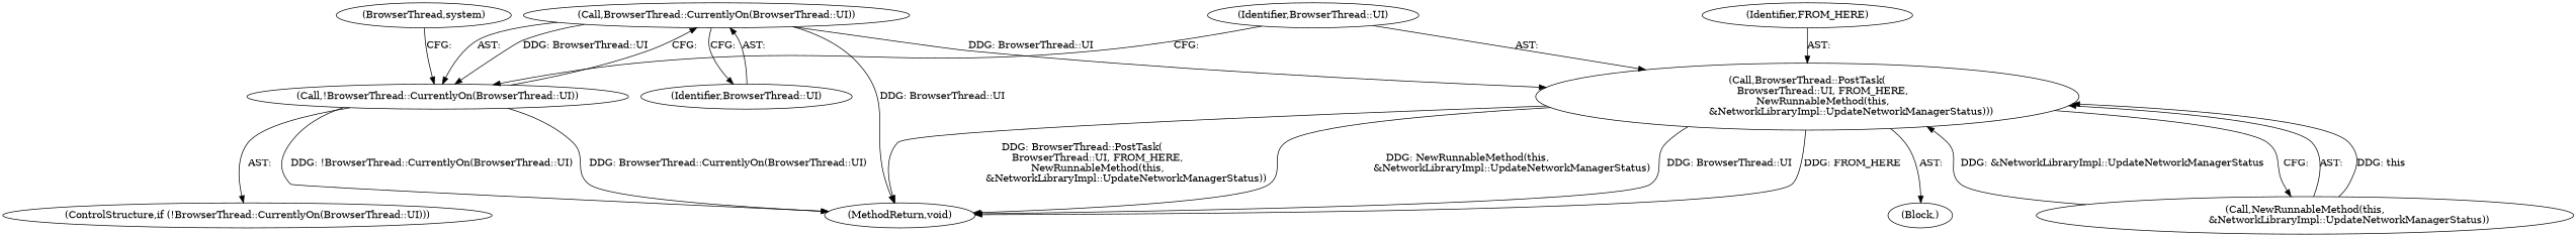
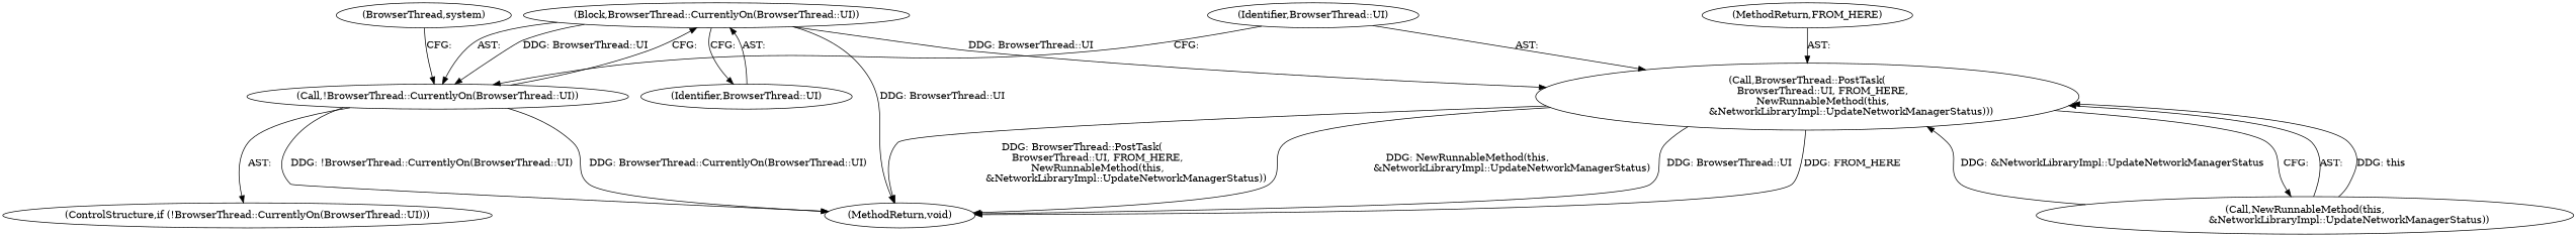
  digraph {
-   n1 [label="(Call,BrowserThread::CurrentlyOn(BrowserThread::UI))"]
+   n1 [label="(Block,BrowserThread::CurrentlyOn(BrowserThread::UI))"]
    n2 [label="(Call,!BrowserThread::CurrentlyOn(BrowserThread::UI))"]
    n3 [label="(Call,BrowserThread::PostTask(\n          BrowserThread::UI, FROM_HERE,\n          NewRunnableMethod(this,\n                            &NetworkLibraryImpl::UpdateNetworkManagerStatus)))"]
    n4 [label="(Identifier,BrowserThread::UI)"]
    n5 [label="(MethodReturn,void)"]
    n6 [label="(ControlStructure,if (!BrowserThread::CurrentlyOn(BrowserThread::UI)))"]
-   n7 [label="(Block,)"]
    n8 [label="(Call,NewRunnableMethod(this,\n                            &NetworkLibraryImpl::UpdateNetworkManagerStatus))"]
    n9 [label="(Identifier,BrowserThread::UI)"]
-   n10 [label="(Identifier,FROM_HERE)"]
+   n10 [label="(MethodReturn,FROM_HERE)"]
    n11 [label="(BrowserThread,system)"]
    n1 -> n2 [label="AST: "]
    n1 -> n2 [label="DDG: BrowserThread::UI"]
    n1 -> n3 [label="DDG: BrowserThread::UI"]
    n1 -> n4 [label="CFG: "]
    n1 -> n5 [label="DDG: BrowserThread::UI"]
    n2 -> n1 [label="CFG: "]
    n2 -> n5 [label="DDG: !BrowserThread::CurrentlyOn(BrowserThread::UI)"]
    n2 -> n5 [label="DDG: BrowserThread::CurrentlyOn(BrowserThread::UI)"]
    n2 -> n6 [label="AST: "]
    n3 -> n5 [label="DDG: NewRunnableMethod(this,\n                            &NetworkLibraryImpl::UpdateNetworkManagerStatus)"]
    n3 -> n5 [label="DDG: BrowserThread::UI"]
    n3 -> n5 [label="DDG: FROM_HERE"]
    n3 -> n5 [label="DDG: BrowserThread::PostTask(\n          BrowserThread::UI, FROM_HERE,\n          NewRunnableMethod(this,\n                            &NetworkLibraryImpl::UpdateNetworkManagerStatus))"]
-   n3 -> n7 [label="AST: "]
    n3 -> n8 [label="CFG: "]
    n4 -> n1 [label="AST: "]
    n8 -> n3 [label="AST: "]
    n8 -> n3 [label="DDG: this"]
    n8 -> n3 [label="DDG: &NetworkLibraryImpl::UpdateNetworkManagerStatus"]
    n9 -> n2 [label="CFG: "]
    n9 -> n3 [label="AST: "]
    n10 -> n3 [label="AST: "]
    n11 -> n2 [label="CFG: "]
  }
